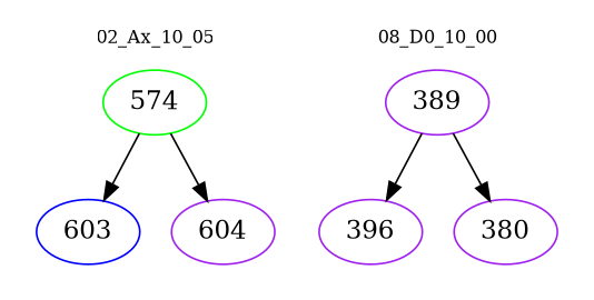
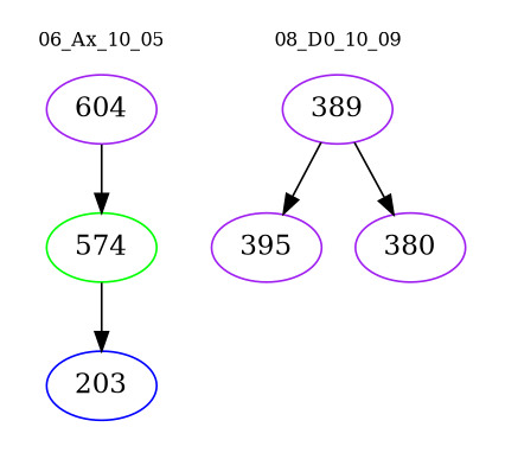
  digraph {
    node [color=purple]
    edge [color=black]
    n1 [color=green label=574]
-   n2 [color=blue label=603]
+   n2 [color=blue label=203]
    n3 [label=604]
    n4 [label=389]
-   n5 [label=396]
+   n5 [label=395]
    n6 [label=380]
    subgraph cluster_1 {
      color=white
      fontsize=10
-     label="02_Ax_10_05"
+     label="06_Ax_10_05"
      n1
      n2
      n3
    }
    subgraph cluster_2 {
      color=white
      fontsize=10
-     label="08_D0_10_00"
+     label="08_D0_10_09"
      n4
      n5
      n6
    }
    n1 -> n2
-   n1 -> n3
+   n3 -> n1
    n4 -> n5
    n4 -> n6
  }
